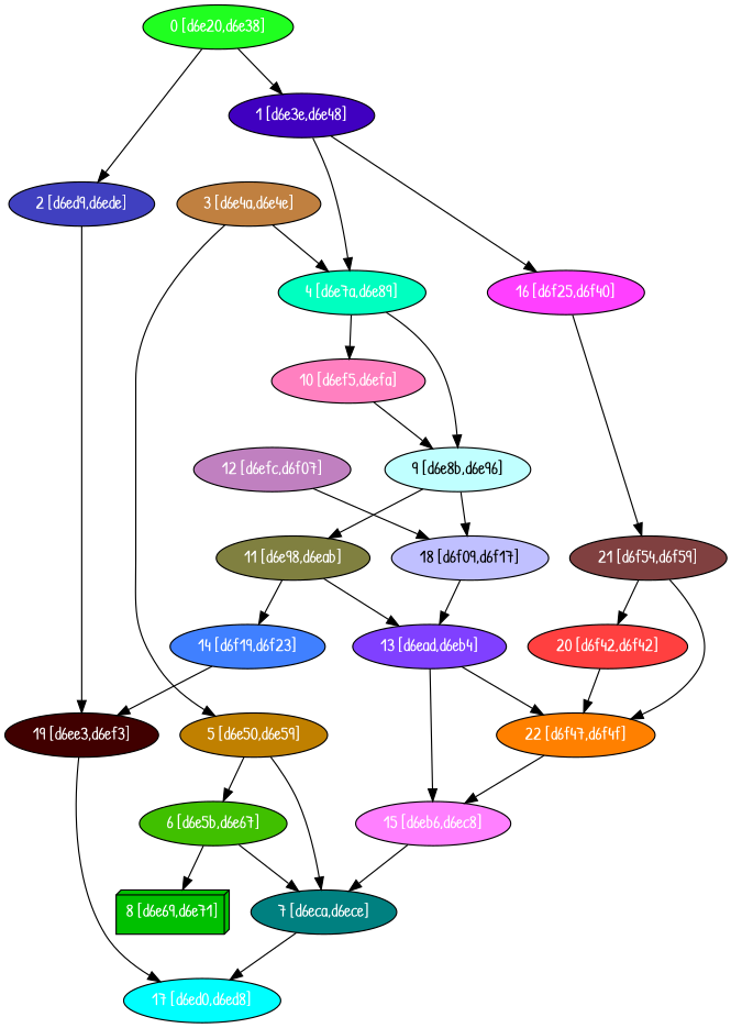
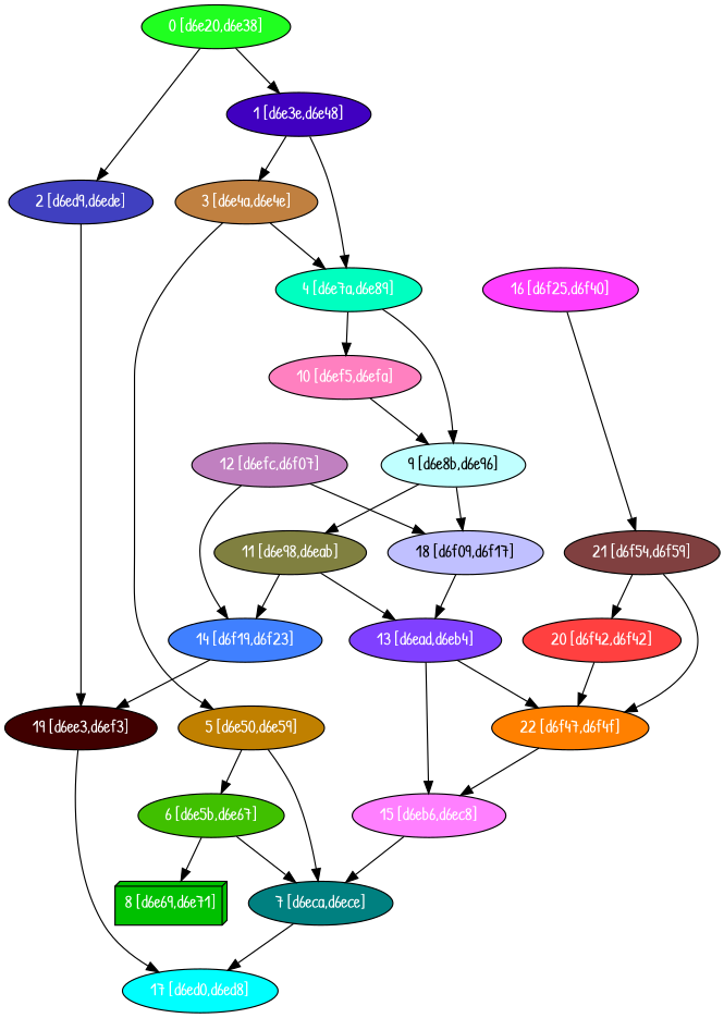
  digraph {
    fontname="Patrick Hand"
    node [fontcolor="#ffffff" fontname="Patrick Hand" shape=oval style=filled]
    edge [fontname="Patrick Hand"]
    n1 [fillcolor="#20FF20" label="0 [d6e20,d6e38]"]
    n2 [fillcolor="#4000C0" label="1 [d6e3e,d6e48]"]
    n3 [fillcolor="#4040C0" label="2 [d6ed9,d6ede]"]
    n4 [fillcolor="#C08040" label="3 [d6e4a,d6e4e]"]
    n5 [fillcolor="#00FFC0" label="4 [d6e7a,d6e89]"]
    n6 [fillcolor="#400000" label="19 [d6ee3,d6ef3]"]
    n7 [fillcolor="#C08000" label="5 [d6e50,d6e59]"]
    n8 [fillcolor="#C0FFFF" fontcolor="#000000" label="9 [d6e8b,d6e96]"]
    n9 [fillcolor="#FF80C0" label="10 [d6ef5,d6efa]"]
    n10 [fillcolor="#00FFFF" label="17 [d6ed0,d6ed8]"]
    n11 [fillcolor="#40C000" label="6 [d6e5b,d6e67]"]
    n12 [fillcolor="#008080" label="7 [d6eca,d6ece]"]
    n13 [fillcolor="#808040" label="11 [d6e98,d6eab]"]
    n14 [fillcolor="#C0C0FF" fontcolor="#000000" label="18 [d6f09,d6f17]"]
    n15 [fillcolor="#00C000" label="8 [d6e69,d6e71]" shape=box3d]
    n16 [fillcolor="#8040FF" label="13 [d6ead,d6eb4]"]
    n17 [fillcolor="#4080FF" label="14 [d6f19,d6f23]"]
    n18 [fillcolor="#C080C0" label="12 [d6efc,d6f07]"]
    n19 [fillcolor="#FF80FF" label="15 [d6eb6,d6ec8]"]
    n20 [fillcolor="#FF8000" label="22 [d6f47,d6f4f]"]
    n21 [fillcolor="#FF40FF" label="16 [d6f25,d6f40]"]
    n22 [fillcolor="#804040" label="21 [d6f54,d6f59]"]
    n23 [fillcolor="#FF4040" label="20 [d6f42,d6f42]"]
    n1 -> n2
    n1 -> n3
-   n2 -> n21
+   n2 -> n4
    n2 -> n5
    n3 -> n6
    n4 -> n5
    n4 -> n7
    n5 -> n8
    n5 -> n9
    n6 -> n10
    n7 -> n11
    n7 -> n12
    n8 -> n13
    n8 -> n14
    n9 -> n8
    n11 -> n12
    n11 -> n15
    n12 -> n10
    n13 -> n16
    n13 -> n17
    n14 -> n16
    n16 -> n19
    n16 -> n20
    n17 -> n6
    n18 -> n14
+   n18 -> n17
    n19 -> n12
    n20 -> n19
    n21 -> n22
    n22 -> n20
    n22 -> n23
    n23 -> n20
  }
